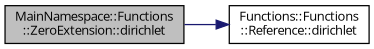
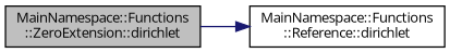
  digraph {
    rankdir=LR
    fontname="Open Sans"
    node [color=black fontname="Open Sans" fontsize=10 shape=record style=filled]
    n1 [fillcolor=grey75 fontcolor=black height=0.2 label="MainNamespace::Functions\l::ZeroExtension::dirichlet" width=0.4]
-   n2 [fillcolor=white height=0.2 label="Functions::Functions\l::Reference::dirichlet" width=0.4]
+   n2 [fillcolor=white height=0.2 label="MainNamespace::Functions\l::Reference::dirichlet" width=0.4]
    n1 -> n2 [color=midnightblue fontname="Open Sans" fontsize=10 labelfontname=Helvetica labelfontsize=10 style=solid]
  }
